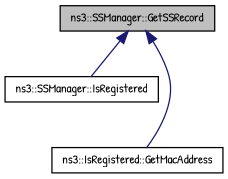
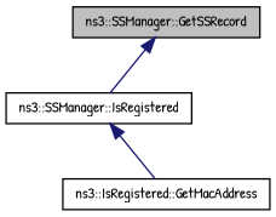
  digraph {
    fontname="Patrick Hand"
    rankdir=TB
    node [color=black fillcolor=white fontname="Patrick Hand" fontsize=10 shape=record style=filled]
    edge [color=midnightblue dir=back fontname="Patrick Hand" fontsize=10 labelfontname=Helvetica labelfontsize=10 style=solid]
    n1 [fillcolor=grey75 fontcolor=black height=0.2 label="ns3::SSManager::GetSSRecord" width=0.4]
    n2 [height=0.2 label="ns3::SSManager::IsRegistered" width=0.4]
    n3 [height=0.2 label="ns3::IsRegistered::GetMacAddress" width=0.4]
    n1 -> n2
-   n1 -> n3
+   n2 -> n3
  }
